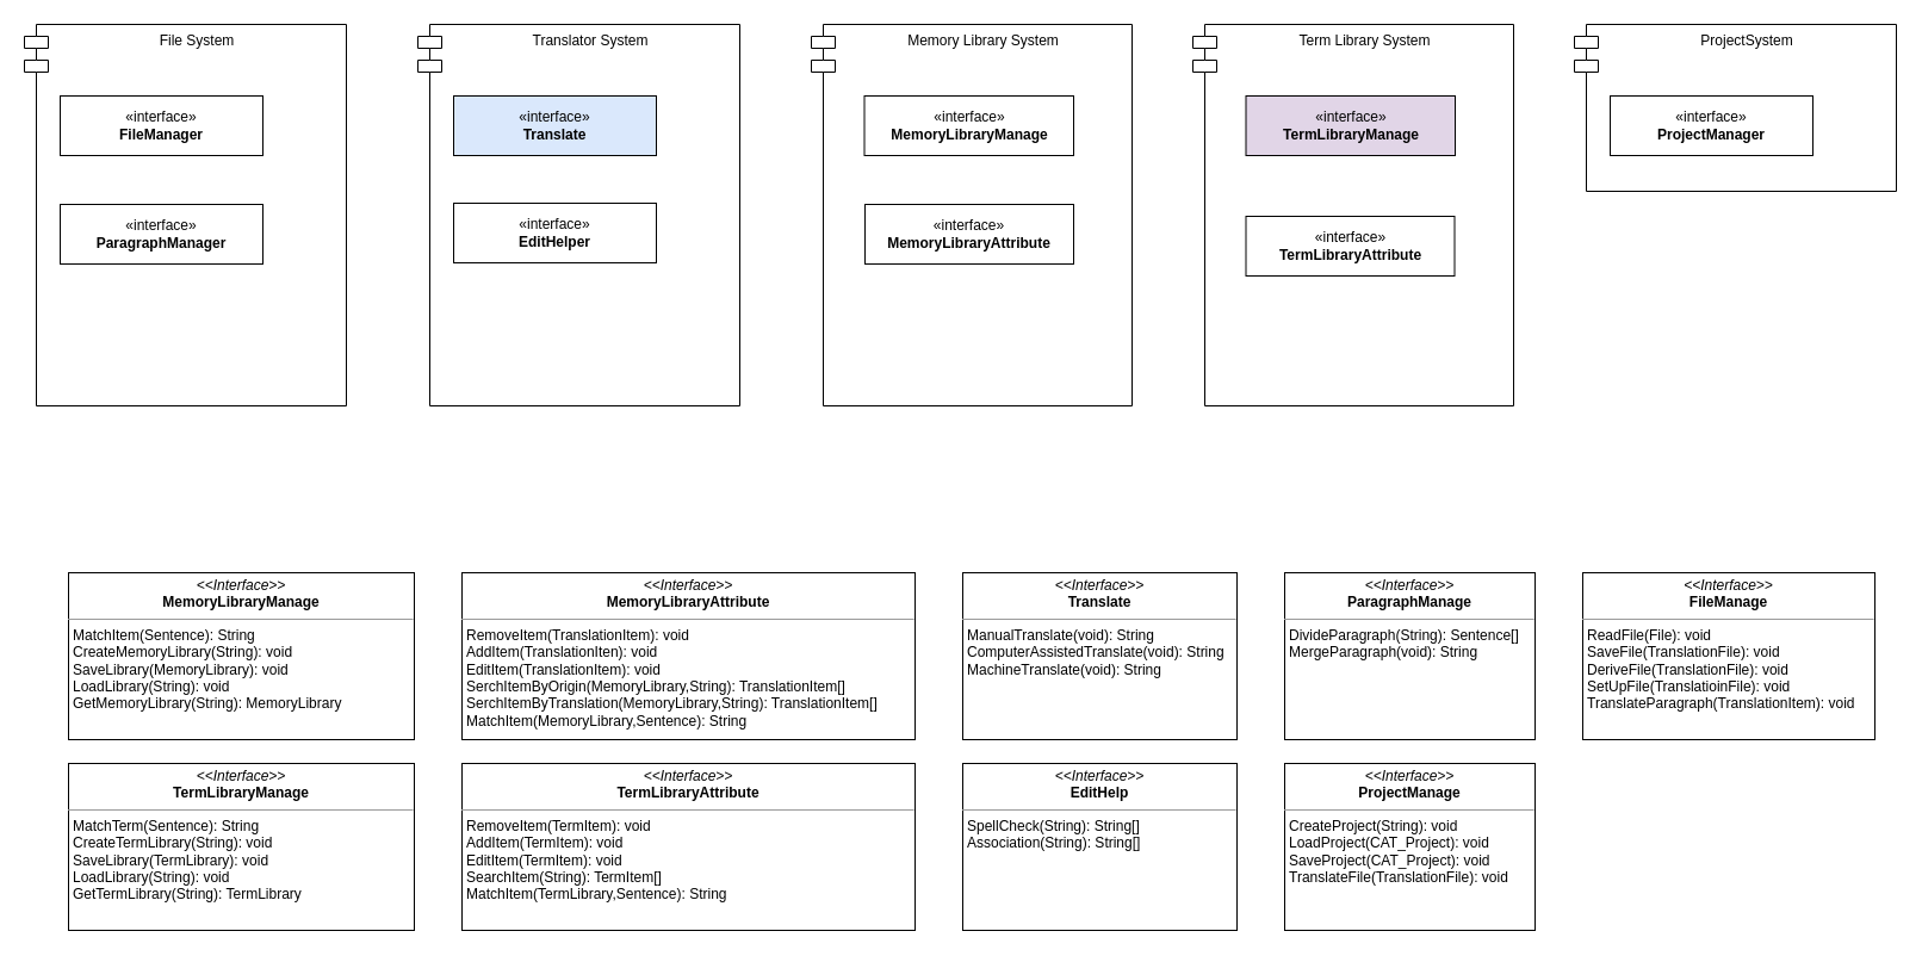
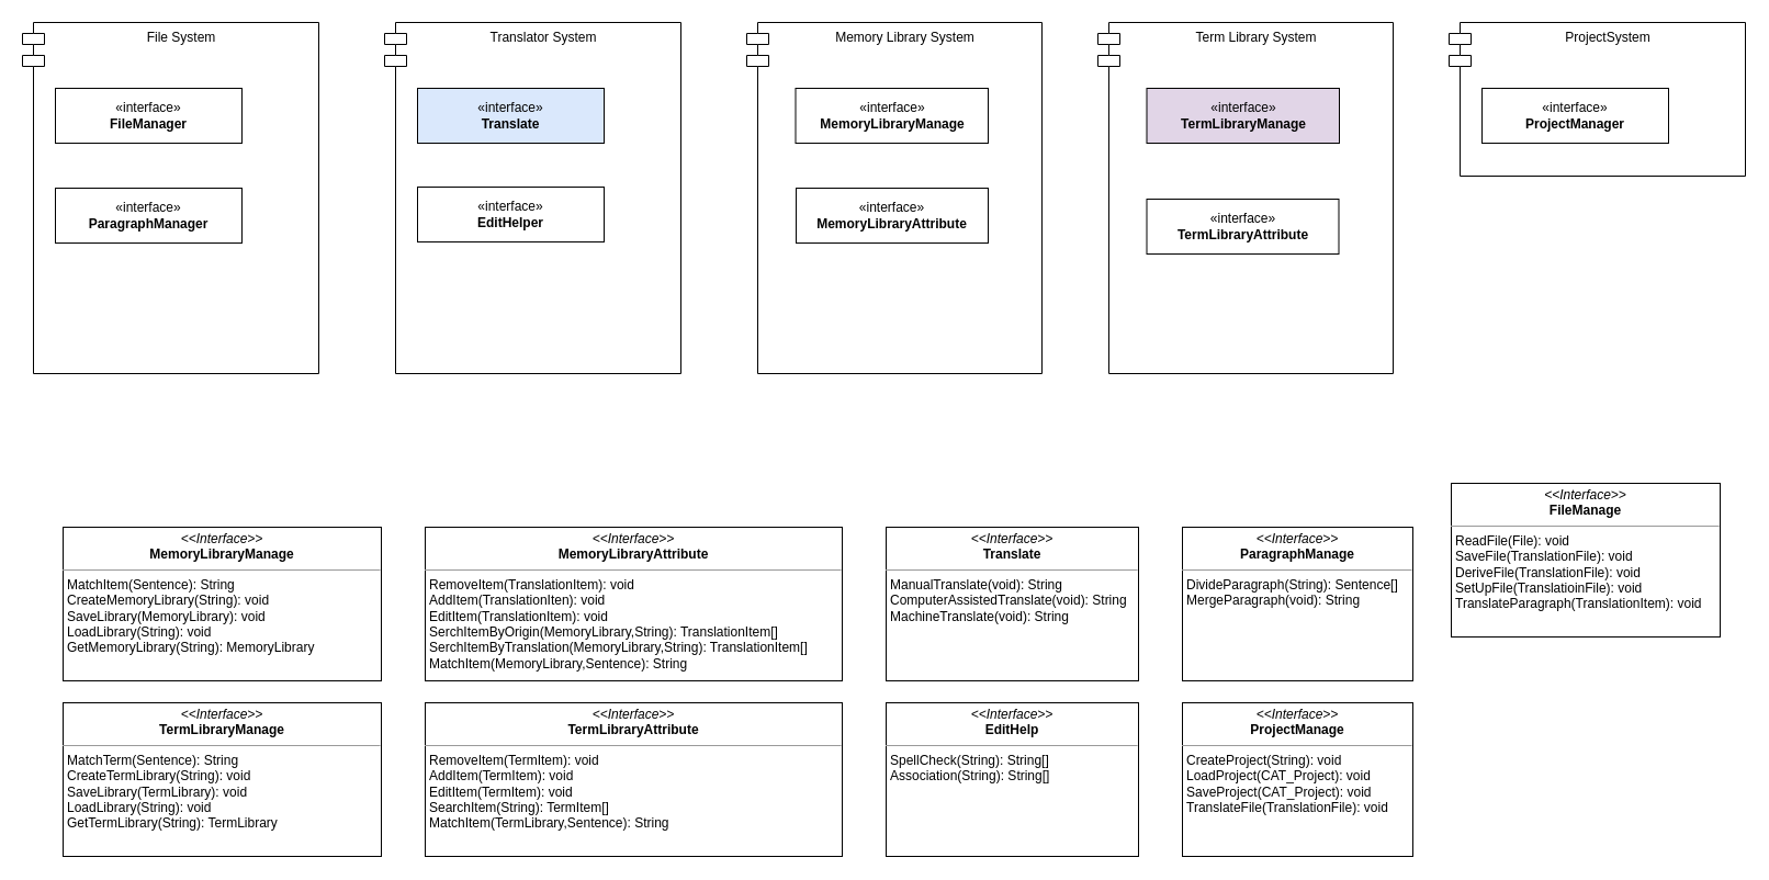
  <mxCell id="0" />
  <mxCell id="1" parent="0" />
  <mxCell id="2" value="&lt;p style=&quot;margin:0px;margin-top:4px;text-align:center;&quot;&gt;&lt;i&gt;&amp;lt;&amp;lt;Interface&amp;gt;&amp;gt;&lt;/i&gt;&lt;br&gt;&lt;b&gt;Translate&lt;/b&gt;&lt;/p&gt;&lt;hr size=&quot;1&quot;&gt;&lt;p style=&quot;margin:0px;margin-left:4px;&quot;&gt;&lt;span style=&quot;background-color: initial;&quot;&gt;ManualTranslate(void): String&lt;/span&gt;&lt;br&gt;&lt;/p&gt;&lt;p style=&quot;margin:0px;margin-left:4px;&quot;&gt;ComputerAssistedTranslate(void): String&lt;/p&gt;&lt;p style=&quot;margin:0px;margin-left:4px;&quot;&gt;MachineTranslate(void): String&lt;/p&gt;&lt;p style=&quot;margin:0px;margin-left:4px;&quot;&gt;&lt;br&gt;&lt;/p&gt;" style="verticalAlign=top;align=left;overflow=fill;fontSize=12;fontFamily=Helvetica;html=1;whiteSpace=wrap;" vertex="1" parent="1"><mxGeometry x="807" y="480" width="230" height="140" as="geometry" /></mxCell>
  <mxCell id="3" value="&lt;p style=&quot;margin:0px;margin-top:4px;text-align:center;&quot;&gt;&lt;i&gt;&amp;lt;&amp;lt;Interface&amp;gt;&amp;gt;&lt;/i&gt;&lt;br&gt;&lt;b&gt;ParagraphManage&lt;/b&gt;&lt;/p&gt;&lt;hr size=&quot;1&quot;&gt;&lt;p style=&quot;margin:0px;margin-left:4px;&quot;&gt;&lt;span style=&quot;background-color: initial;&quot;&gt;DivideParagraph(String): Sentence[]&lt;/span&gt;&lt;br&gt;&lt;/p&gt;&lt;p style=&quot;margin:0px;margin-left:4px;&quot;&gt;&lt;span style=&quot;background-color: initial;&quot;&gt;MergeParagraph(void): String&lt;/span&gt;&lt;/p&gt;" style="verticalAlign=top;align=left;overflow=fill;fontSize=12;fontFamily=Helvetica;html=1;whiteSpace=wrap;" vertex="1" parent="1"><mxGeometry x="1077" y="480" width="210" height="140" as="geometry" /></mxCell>
  <mxCell id="4" value="&lt;p style=&quot;margin:0px;margin-top:4px;text-align:center;&quot;&gt;&lt;i&gt;&amp;lt;&amp;lt;Interface&amp;gt;&amp;gt;&lt;/i&gt;&lt;br&gt;&lt;b&gt;MemoryLibraryAttribute&lt;/b&gt;&lt;/p&gt;&lt;hr size=&quot;1&quot;&gt;&lt;p style=&quot;margin:0px;margin-left:4px;&quot;&gt;&lt;span style=&quot;background-color: initial;&quot;&gt;RemoveItem(TranslationItem): void&lt;/span&gt;&lt;br&gt;&lt;/p&gt;&lt;p style=&quot;margin:0px;margin-left:4px;&quot;&gt;AddItem(TranslationIten): void&lt;/p&gt;&lt;p style=&quot;margin:0px;margin-left:4px;&quot;&gt;EditItem(TranslationItem): void&lt;/p&gt;&lt;p style=&quot;border-color: var(--border-color); margin: 0px 0px 0px 4px;&quot;&gt;SerchItemByOrigin(MemoryLibrary,String): TranslationItem[]&lt;/p&gt;&lt;p style=&quot;border-color: var(--border-color); margin: 0px 0px 0px 4px;&quot;&gt;SerchItemByTranslation(MemoryLibrary,String): TranslationItem[]&lt;/p&gt;&lt;p style=&quot;border-color: var(--border-color); margin: 0px 0px 0px 4px;&quot;&gt;MatchItem(MemoryLibrary,Sentence): String&lt;/p&gt;" style="verticalAlign=top;align=left;overflow=fill;fontSize=12;fontFamily=Helvetica;html=1;whiteSpace=wrap;" vertex="1" parent="1"><mxGeometry x="387" y="480" width="380" height="140" as="geometry" /></mxCell>
  <mxCell id="5" value="&lt;p style=&quot;margin:0px;margin-top:4px;text-align:center;&quot;&gt;&lt;i&gt;&amp;lt;&amp;lt;Interface&amp;gt;&amp;gt;&lt;/i&gt;&lt;br&gt;&lt;b&gt;TermLibraryManage&lt;/b&gt;&lt;/p&gt;&lt;hr size=&quot;1&quot;&gt;&lt;p style=&quot;margin:0px;margin-left:4px;&quot;&gt;&lt;span style=&quot;background-color: initial;&quot;&gt;MatchTerm(Sentence): String&lt;/span&gt;&lt;br&gt;&lt;/p&gt;&lt;p style=&quot;margin:0px;margin-left:4px;&quot;&gt;CreateTermLibrary(String): void&lt;/p&gt;&lt;p style=&quot;margin:0px;margin-left:4px;&quot;&gt;SaveLibrary(TermLibrary): void&lt;/p&gt;&lt;p style=&quot;margin:0px;margin-left:4px;&quot;&gt;LoadLibrary(String): void&lt;/p&gt;&lt;p style=&quot;margin:0px;margin-left:4px;&quot;&gt;GetTermLibrary(String): TermLibrary&lt;/p&gt;" style="verticalAlign=top;align=left;overflow=fill;fontSize=12;fontFamily=Helvetica;html=1;whiteSpace=wrap;" vertex="1" parent="1"><mxGeometry x="57" y="640" width="290" height="140" as="geometry" /></mxCell>
  <mxCell id="6" value="&lt;p style=&quot;margin:0px;margin-top:4px;text-align:center;&quot;&gt;&lt;i&gt;&amp;lt;&amp;lt;Interface&amp;gt;&amp;gt;&lt;/i&gt;&lt;br&gt;&lt;b&gt;MemoryLibraryManage&lt;/b&gt;&lt;/p&gt;&lt;hr size=&quot;1&quot;&gt;&lt;p style=&quot;margin:0px;margin-left:4px;&quot;&gt;&lt;span style=&quot;background-color: initial;&quot;&gt;MatchItem(Sentence): String&lt;/span&gt;&lt;/p&gt;&lt;p style=&quot;margin:0px;margin-left:4px;&quot;&gt;CreateMemoryLibrary(String): void&lt;/p&gt;&lt;p style=&quot;margin:0px;margin-left:4px;&quot;&gt;SaveLibrary(MemoryLibrary): void&lt;/p&gt;&lt;p style=&quot;margin:0px;margin-left:4px;&quot;&gt;LoadLibrary(String): void&lt;/p&gt;&lt;p style=&quot;margin:0px;margin-left:4px;&quot;&gt;GetMemoryLibrary(String): MemoryLibrary&lt;/p&gt;" style="verticalAlign=top;align=left;overflow=fill;fontSize=12;fontFamily=Helvetica;html=1;whiteSpace=wrap;" vertex="1" parent="1"><mxGeometry x="57" y="480" width="290" height="140" as="geometry" /></mxCell>
  <mxCell id="7" value="&lt;p style=&quot;margin:0px;margin-top:4px;text-align:center;&quot;&gt;&lt;i&gt;&amp;lt;&amp;lt;Interface&amp;gt;&amp;gt;&lt;/i&gt;&lt;br&gt;&lt;b&gt;EditHelp&lt;/b&gt;&lt;/p&gt;&lt;hr size=&quot;1&quot;&gt;&lt;p style=&quot;margin:0px;margin-left:4px;&quot;&gt;SpellCheck(String): String[]&lt;/p&gt;&lt;p style=&quot;margin:0px;margin-left:4px;&quot;&gt;Association(String): String[]&lt;/p&gt;&lt;p style=&quot;margin:0px;margin-left:4px;&quot;&gt;&lt;br&gt;&lt;/p&gt;" style="verticalAlign=top;align=left;overflow=fill;fontSize=12;fontFamily=Helvetica;html=1;whiteSpace=wrap;" vertex="1" parent="1"><mxGeometry x="807" y="640" width="230" height="140" as="geometry" /></mxCell>
- <mxCell id="8" value="&lt;p style=&quot;margin:0px;margin-top:4px;text-align:center;&quot;&gt;&lt;i&gt;&amp;lt;&amp;lt;Interface&amp;gt;&amp;gt;&lt;/i&gt;&lt;br&gt;&lt;b&gt;FileManage&lt;/b&gt;&lt;/p&gt;&lt;hr size=&quot;1&quot;&gt;&lt;p style=&quot;margin:0px;margin-left:4px;&quot;&gt;&lt;span style=&quot;background-color: initial;&quot;&gt;ReadFile(File): void&lt;/span&gt;&lt;br&gt;&lt;/p&gt;&lt;p style=&quot;margin:0px;margin-left:4px;&quot;&gt;SaveFile(TranslationFile): void&lt;/p&gt;&lt;p style=&quot;margin:0px;margin-left:4px;&quot;&gt;DeriveFile(TranslationFile): void&lt;/p&gt;&lt;p style=&quot;margin:0px;margin-left:4px;&quot;&gt;SetUpFile(TranslatioinFile): void&lt;/p&gt;&lt;p style=&quot;margin:0px;margin-left:4px;&quot;&gt;TranslateParagraph(TranslationItem): void&lt;/p&gt;" style="verticalAlign=top;align=left;overflow=fill;fontSize=12;fontFamily=Helvetica;html=1;whiteSpace=wrap;" vertex="1" parent="1"><mxGeometry x="1327" y="480" width="245" height="140" as="geometry" /></mxCell>
+ <mxCell id="8" value="&lt;p style=&quot;margin:0px;margin-top:4px;text-align:center;&quot;&gt;&lt;i&gt;&amp;lt;&amp;lt;Interface&amp;gt;&amp;gt;&lt;/i&gt;&lt;br&gt;&lt;b&gt;FileManage&lt;/b&gt;&lt;/p&gt;&lt;hr size=&quot;1&quot;&gt;&lt;p style=&quot;margin:0px;margin-left:4px;&quot;&gt;&lt;span style=&quot;background-color: initial;&quot;&gt;ReadFile(File): void&lt;/span&gt;&lt;br&gt;&lt;/p&gt;&lt;p style=&quot;margin:0px;margin-left:4px;&quot;&gt;SaveFile(TranslationFile): void&lt;/p&gt;&lt;p style=&quot;margin:0px;margin-left:4px;&quot;&gt;DeriveFile(TranslationFile): void&lt;/p&gt;&lt;p style=&quot;margin:0px;margin-left:4px;&quot;&gt;SetUpFile(TranslatioinFile): void&lt;/p&gt;&lt;p style=&quot;margin:0px;margin-left:4px;&quot;&gt;TranslateParagraph(TranslationItem): void&lt;/p&gt;" style="verticalAlign=top;align=left;overflow=fill;fontSize=12;fontFamily=Helvetica;html=1;whiteSpace=wrap;" vertex="1" parent="1"><mxGeometry x="1322" y="440" width="245" height="140" as="geometry" /></mxCell>
  <mxCell id="9" value="&lt;p style=&quot;margin:0px;margin-top:4px;text-align:center;&quot;&gt;&lt;i&gt;&amp;lt;&amp;lt;Interface&amp;gt;&amp;gt;&lt;/i&gt;&lt;br&gt;&lt;b&gt;ProjectManage&lt;/b&gt;&lt;/p&gt;&lt;hr size=&quot;1&quot;&gt;&lt;p style=&quot;margin:0px;margin-left:4px;&quot;&gt;CreateProject(String): void&lt;/p&gt;&lt;p style=&quot;margin:0px;margin-left:4px;&quot;&gt;LoadProject(CAT_Project): void&lt;/p&gt;&lt;p style=&quot;margin:0px;margin-left:4px;&quot;&gt;SaveProject(CAT_Project): void&lt;/p&gt;&lt;p style=&quot;margin:0px;margin-left:4px;&quot;&gt;TranslateFile(TranslationFile): void&lt;/p&gt;" style="verticalAlign=top;align=left;overflow=fill;fontSize=12;fontFamily=Helvetica;html=1;whiteSpace=wrap;" vertex="1" parent="1"><mxGeometry x="1077" y="640" width="210" height="140" as="geometry" /></mxCell>
  <mxCell id="10" value="" style="group" vertex="1" connectable="0" parent="1"><mxGeometry x="680" y="20" width="269" height="320" as="geometry" /></mxCell>
  <mxCell id="11" value="Memory Library System" style="shape=module;align=left;spacingLeft=20;align=center;verticalAlign=top;whiteSpace=wrap;html=1;" vertex="1" parent="10"><mxGeometry width="269" height="320" as="geometry" /></mxCell>
  <mxCell id="12" value="«interface»&lt;br&gt;&lt;b&gt;MemoryLibraryManage&lt;/b&gt;" style="html=1;whiteSpace=wrap;" vertex="1" parent="10"><mxGeometry x="44.5" y="60" width="175.5" height="50" as="geometry" /></mxCell>
  <mxCell id="13" value="«interface»&lt;br&gt;&lt;b&gt;MemoryLibraryAttribute&lt;/b&gt;" style="html=1;whiteSpace=wrap;" vertex="1" parent="10"><mxGeometry x="45" y="151" width="175" height="50" as="geometry" /></mxCell>
  <mxCell id="14" value="" style="group" vertex="1" connectable="0" parent="1"><mxGeometry x="1000" y="20" width="269" height="320" as="geometry" /></mxCell>
  <mxCell id="15" value="" style="group" vertex="1" connectable="0" parent="14"><mxGeometry width="269" height="320" as="geometry" /></mxCell>
  <mxCell id="16" value="Term Library System" style="shape=module;align=left;spacingLeft=20;align=center;verticalAlign=top;whiteSpace=wrap;html=1;" vertex="1" parent="15"><mxGeometry width="269" height="320" as="geometry" /></mxCell>
  <mxCell id="17" value="«interface»&lt;br&gt;&lt;b&gt;TermLibraryManage&lt;/b&gt;" style="html=1;whiteSpace=wrap;fillColor=#e1d5e7;" vertex="1" parent="15"><mxGeometry x="44.5" y="60" width="175.5" height="50" as="geometry" /></mxCell>
  <mxCell id="18" value="«interface»&lt;br&gt;&lt;b&gt;TermLibraryAttribute&lt;/b&gt;" style="html=1;whiteSpace=wrap;" vertex="1" parent="15"><mxGeometry x="44.5" y="161" width="175" height="50" as="geometry" /></mxCell>
  <mxCell id="19" value="" style="group" vertex="1" connectable="0" parent="1"><mxGeometry x="350" y="20" width="270" height="320" as="geometry" /></mxCell>
  <mxCell id="20" value="Translator System" style="shape=module;align=left;spacingLeft=20;align=center;verticalAlign=top;whiteSpace=wrap;html=1;" vertex="1" parent="19"><mxGeometry width="270" height="320" as="geometry" /></mxCell>
  <mxCell id="21" value="«interface»&lt;br&gt;&lt;b&gt;Translate&lt;/b&gt;" style="html=1;whiteSpace=wrap;fillColor=#dae8fc;" vertex="1" parent="19"><mxGeometry x="30" y="60" width="170" height="50" as="geometry" /></mxCell>
  <mxCell id="22" value="«interface»&lt;br&gt;&lt;b&gt;EditHelper&lt;/b&gt;" style="html=1;whiteSpace=wrap;" vertex="1" parent="19"><mxGeometry x="30" y="150" width="170" height="50" as="geometry" /></mxCell>
  <mxCell id="23" value="" style="group" vertex="1" connectable="0" parent="1"><mxGeometry x="1320" y="20" width="270" height="140" as="geometry" /></mxCell>
  <mxCell id="24" value="ProjectSystem" style="shape=module;align=left;spacingLeft=20;align=center;verticalAlign=top;whiteSpace=wrap;html=1;" vertex="1" parent="23"><mxGeometry width="270" height="140" as="geometry" /></mxCell>
  <mxCell id="25" value="«interface»&lt;br&gt;&lt;b&gt;ProjectManager&lt;/b&gt;" style="html=1;whiteSpace=wrap;" vertex="1" parent="23"><mxGeometry x="30" y="60" width="170" height="50" as="geometry" /></mxCell>
  <mxCell id="26" value="" style="group" vertex="1" connectable="0" parent="1"><mxGeometry x="20" y="20" width="270" height="320" as="geometry" /></mxCell>
  <mxCell id="27" value="File System" style="shape=module;align=left;spacingLeft=20;align=center;verticalAlign=top;whiteSpace=wrap;html=1;" vertex="1" parent="26"><mxGeometry width="270" height="320" as="geometry" /></mxCell>
  <mxCell id="28" value="«interface»&lt;br&gt;&lt;b&gt;FileManager&lt;/b&gt;" style="html=1;whiteSpace=wrap;" vertex="1" parent="26"><mxGeometry x="30" y="60" width="170" height="50" as="geometry" /></mxCell>
  <mxCell id="29" value="«interface»&lt;br&gt;&lt;b&gt;ParagraphManager&lt;/b&gt;" style="html=1;whiteSpace=wrap;" vertex="1" parent="26"><mxGeometry x="30" y="151" width="170" height="50" as="geometry" /></mxCell>
  <mxCell id="30" value="&lt;p style=&quot;margin:0px;margin-top:4px;text-align:center;&quot;&gt;&lt;i&gt;&amp;lt;&amp;lt;Interface&amp;gt;&amp;gt;&lt;/i&gt;&lt;br&gt;&lt;b&gt;TermLibraryAttribute&lt;/b&gt;&lt;/p&gt;&lt;hr size=&quot;1&quot;&gt;&lt;p style=&quot;margin:0px;margin-left:4px;&quot;&gt;&lt;span style=&quot;background-color: initial;&quot;&gt;RemoveItem(TermItem): void&lt;/span&gt;&lt;br&gt;&lt;/p&gt;&lt;p style=&quot;margin:0px;margin-left:4px;&quot;&gt;AddItem(TermItem): void&lt;/p&gt;&lt;p style=&quot;margin:0px;margin-left:4px;&quot;&gt;EditItem(TermItem): void&lt;/p&gt;&lt;p style=&quot;margin:0px;margin-left:4px;&quot;&gt;SearchItem(String): TermItem[]&lt;br&gt;&lt;/p&gt;&lt;p style=&quot;margin:0px;margin-left:4px;&quot;&gt;MatchItem(TermLibrary,Sentence): String&lt;/p&gt;" style="verticalAlign=top;align=left;overflow=fill;fontSize=12;fontFamily=Helvetica;html=1;whiteSpace=wrap;" vertex="1" parent="1"><mxGeometry x="387" y="640" width="380" height="140" as="geometry" /></mxCell>
